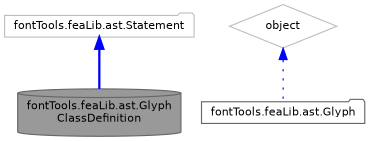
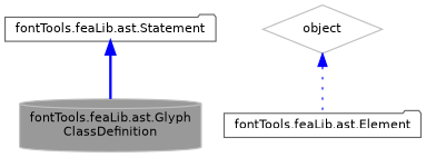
  digraph {
    node [color=gray40 fillcolor=white fontname=Helvetica fontsize=10 shape=folder style=filled]
    edge [color=blue dir=back fontname=Helvetica fontsize=10 labelfontname=Helvetica labelfontsize=10]
-   n1 [fillcolor=grey60 fontcolor=black height=0.2 label="fontTools.feaLib.ast.Glyph\lClassDefinition" shape=cylinder width=0.4]
-   n2 [color=grey75 height=0.2 label="fontTools.feaLib.ast.Statement" width=0.4]
-   n3 [height=0.2 label="fontTools.feaLib.ast.Glyph" width=0.4]
+   n1 [color=grey75 fillcolor=grey60 fontcolor=black height=0.2 label="fontTools.feaLib.ast.Glyph\lClassDefinition" shape=cylinder width=0.4]
+   n2 [height=0.2 label="fontTools.feaLib.ast.Statement" width=0.4]
+   n3 [height=0.2 label="fontTools.feaLib.ast.Element" width=0.4]
    n4 [color=grey75 height=0.2 label=object shape=diamond width=0.4]
    n2 -> n1 [style=bold]
    n4 -> n3 [style=dotted]
  }
